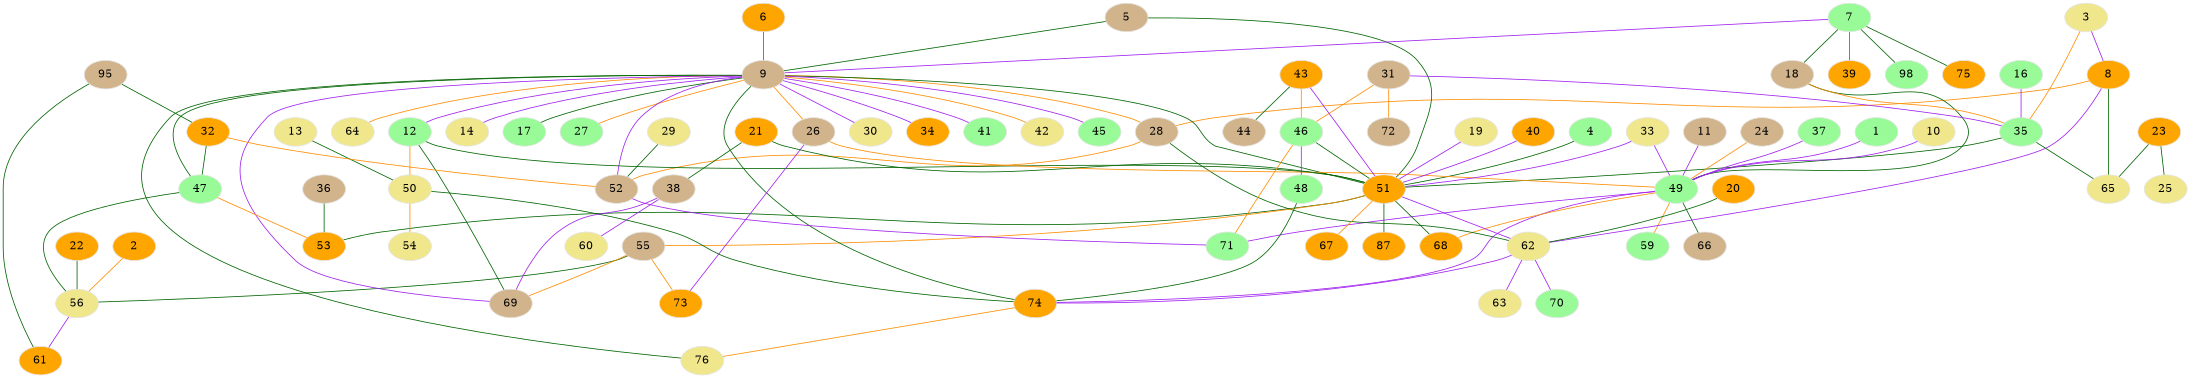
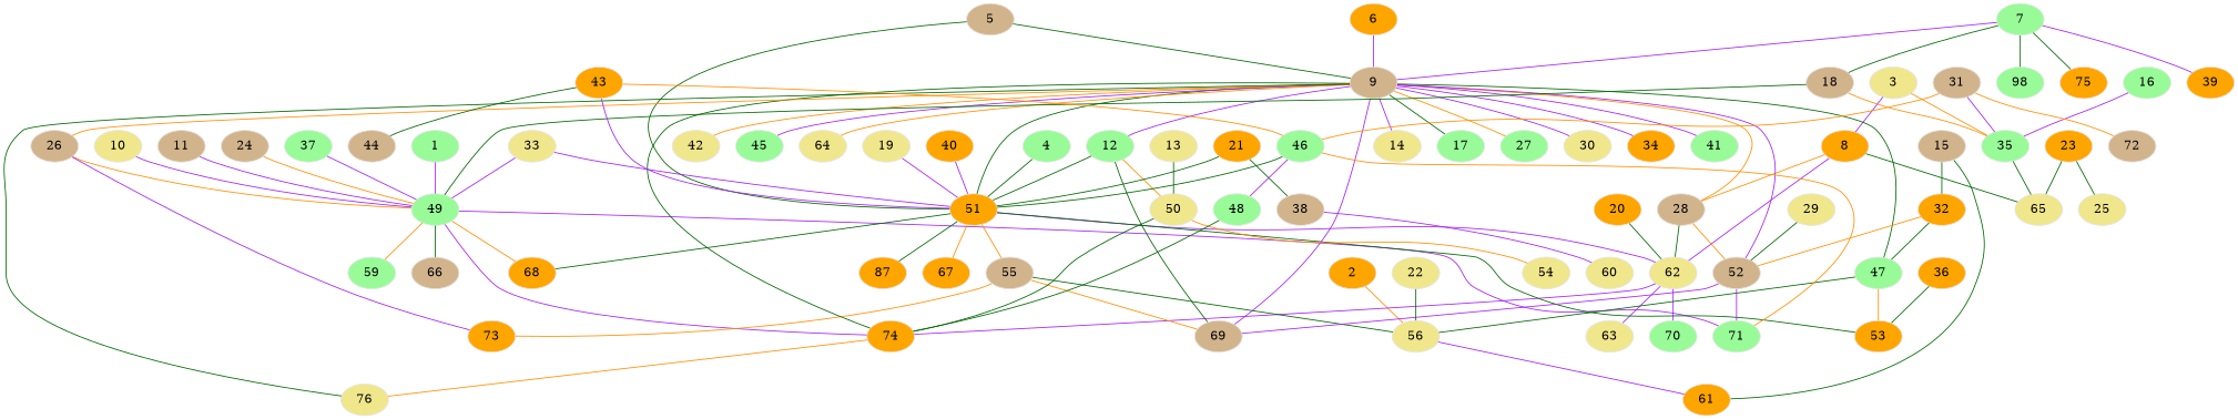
  graph {
    node [color=gray90 fillcolor=orange style=filled]
    edge [color=darkgreen weight=1.0]
    1 [fillcolor=palegreen]
    49 [fillcolor=palegreen]
    74
    71 [fillcolor=palegreen]
    59 [fillcolor=palegreen]
    66 [fillcolor=tan]
    68
    56 [fillcolor=khaki]
    2
    61
    3 [fillcolor=khaki]
    8
    35 [fillcolor=palegreen]
    28 [fillcolor=tan]
    62 [fillcolor=khaki]
    65 [fillcolor=khaki]
    51
    4 [fillcolor=palegreen]
    53
    55 [fillcolor=tan]
    n21 [label=87]
    67
    5 [fillcolor=tan]
    9 [fillcolor=tan]
    12 [fillcolor=palegreen]
    14 [fillcolor=khaki]
    17 [fillcolor=palegreen]
    26 [fillcolor=tan]
    27 [fillcolor=palegreen]
    30 [fillcolor=khaki]
    34
    41 [fillcolor=palegreen]
    42 [fillcolor=khaki]
    45 [fillcolor=palegreen]
    47 [fillcolor=palegreen]
    52 [fillcolor=tan]
    64 [fillcolor=khaki]
    69 [fillcolor=tan]
    76 [fillcolor=khaki]
    6
    7 [fillcolor=palegreen]
    18 [fillcolor=tan]
    39
    n44 [fillcolor=palegreen label=98]
    75
    63 [fillcolor=khaki]
    70 [fillcolor=palegreen]
    50 [fillcolor=khaki]
    73
    10 [fillcolor=khaki]
    11 [fillcolor=tan]
    54 [fillcolor=khaki]
    13 [fillcolor=khaki]
-   15 [fillcolor=tan label=95]
+   15 [fillcolor=tan]
    32
    16 [fillcolor=palegreen]
    19 [fillcolor=khaki]
    20
    21
    38 [fillcolor=tan]
    60 [fillcolor=khaki]
-   22
+   22 [fillcolor=khaki]
    23
    25 [fillcolor=khaki]
    24 [fillcolor=tan]
    29 [fillcolor=khaki]
    31 [fillcolor=tan]
    46 [fillcolor=palegreen]
    72 [fillcolor=tan]
    48 [fillcolor=palegreen]
    33 [fillcolor=khaki]
-   36 [fillcolor=tan]
+   36
    37 [fillcolor=palegreen]
    40
    43
    44 [fillcolor=tan]
    1 -- 49 [color=purple]
    49 -- 74 [color=purple]
    49 -- 71 [color=purple]
    49 -- 59 [color=darkorange]
    49 -- 66
    49 -- 68 [color=darkorange]
    74 -- 76 [color=darkorange]
    56 -- 61 [color=purple]
    2 -- 56 [color=darkorange]
    3 -- 8 [color=purple]
    3 -- 35 [color=darkorange]
    8 -- 28 [color=darkorange]
    8 -- 62 [color=purple]
    8 -- 65
    35 -- 65
-   35 -- 51
    28 -- 62
    28 -- 52 [color=darkorange]
    62 -- 74 [color=purple]
    62 -- 63 [color=purple]
    62 -- 70 [color=purple]
    51 -- 68
    51 -- 62 [color=purple]
    51 -- 53
    51 -- 55 [color=darkorange]
    51 -- n21
    51 -- 67 [color=darkorange]
    4 -- 51
    55 -- 56
    55 -- 69 [color=darkorange]
    55 -- 73 [color=darkorange]
    5 -- 51
    5 -- 9
    9 -- 74
    9 -- 28 [color=darkorange]
    9 -- 51
    9 -- 12 [color=purple]
    9 -- 14 [color=purple]
    9 -- 17
    9 -- 26 [color=darkorange]
    9 -- 27 [color=darkorange]
    9 -- 30 [color=purple]
    9 -- 34 [color=purple]
    9 -- 41 [color=purple]
    9 -- 42 [color=darkorange]
    9 -- 45 [color=purple]
    9 -- 47
    9 -- 52 [color=purple]
    9 -- 64 [color=darkorange]
    9 -- 69 [color=purple]
    9 -- 76
    12 -- 51
    12 -- 69
    12 -- 50 [color=darkorange]
    26 -- 49 [color=darkorange]
    26 -- 73 [color=purple]
    47 -- 56
    47 -- 53 [color=darkorange]
    52 -- 71 [color=purple]
    6 -- 9 [color=purple]
    7 -- 9 [color=purple]
    7 -- 18
    7 -- 39 [color=purple]
    7 -- n44
    7 -- 75
    18 -- 49
    18 -- 35 [color=darkorange weight=2.0]
    50 -- 74
    50 -- 54 [color=darkorange]
    10 -- 49 [color=purple]
    11 -- 49 [color=purple]
    13 -- 50
    15 -- 61
    15 -- 32
    32 -- 47
    32 -- 52 [color=darkorange]
    16 -- 35 [color=purple]
    19 -- 51 [color=purple]
    20 -- 62
    21 -- 51
    21 -- 38
-   38 -- 69 [color=purple]
+   52 -- 69 [color=purple]
    38 -- 60 [color=purple]
    22 -- 56
    23 -- 65
    23 -- 25
    24 -- 49 [color=darkorange]
    29 -- 52
    31 -- 35 [color=purple]
    31 -- 46 [color=darkorange]
    31 -- 72 [color=darkorange]
    46 -- 71 [color=darkorange]
    46 -- 51
    46 -- 48 [color=purple]
    48 -- 74
    33 -- 49 [color=purple]
    33 -- 51 [color=purple]
    36 -- 53
    37 -- 49 [color=purple]
    40 -- 51 [color=purple]
    43 -- 51 [color=purple]
    43 -- 46 [color=darkorange]
    43 -- 44
  }
